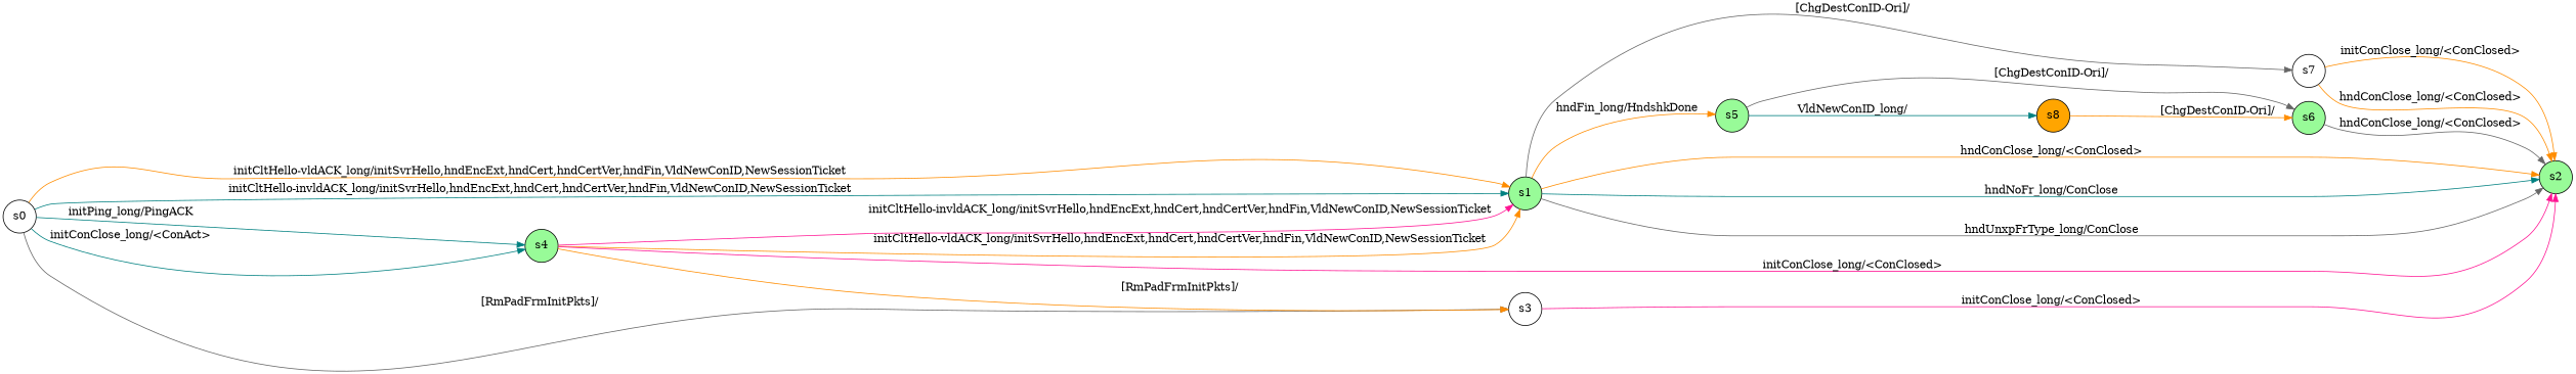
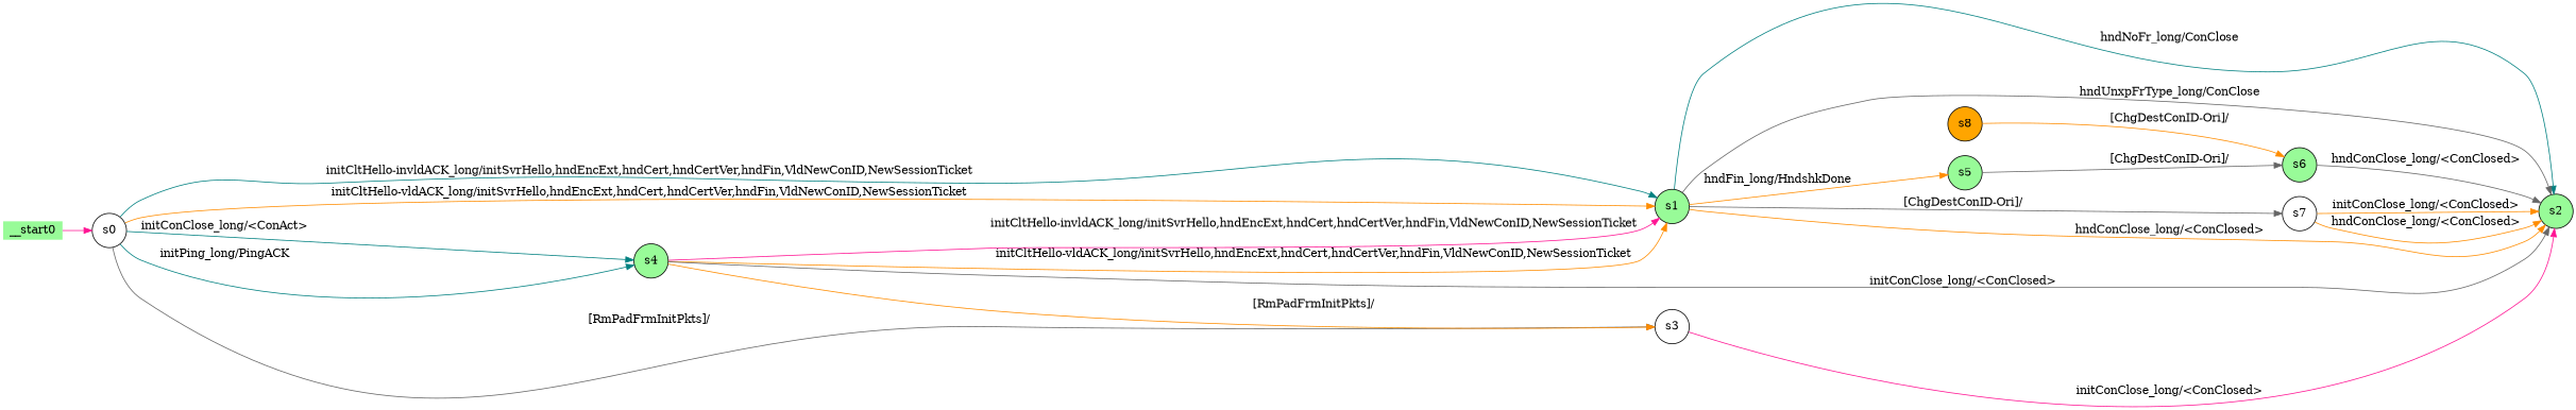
  digraph {
    rankdir=LR
    node [fillcolor=palegreen shape=circle style=filled]
    edge [color=darkorange]
    n1 [fillcolor=white label=s0]
    n2 [label=s1]
    n3 [fillcolor=white label=s3]
    n4 [label=s4]
    n5 [label=s2]
    n6 [label=s5]
    n7 [fillcolor=white label=s7]
    n8 [label=s6]
    n9 [fillcolor=orange label=s8]
+   __start0 [height=0 shape=none width=0]
    n1 -> n2 [label="initCltHello-vldACK_long/initSvrHello,hndEncExt,hndCert,hndCertVer,hndFin,VldNewConID,NewSessionTicket "]
    n1 -> n2 [color=teal label="initCltHello-invldACK_long/initSvrHello,hndEncExt,hndCert,hndCertVer,hndFin,VldNewConID,NewSessionTicket "]
    n1 -> n3 [color=gray40 label="[RmPadFrmInitPkts]/ "]
    n1 -> n4 [color=teal label="initPing_long/PingACK "]
    n1 -> n4 [color=teal label="initConClose_long/<ConAct> "]
    n2 -> n5 [label="hndConClose_long/<ConClosed> "]
    n2 -> n5 [color=teal label="hndNoFr_long/ConClose "]
    n2 -> n5 [color=gray40 label="hndUnxpFrType_long/ConClose "]
    n2 -> n6 [label="hndFin_long/HndshkDone "]
    n2 -> n7 [color=gray40 label="[ChgDestConID-Ori]/ "]
    n3 -> n5 [color=deeppink label="initConClose_long/<ConClosed> "]
    n4 -> n2 [label="initCltHello-vldACK_long/initSvrHello,hndEncExt,hndCert,hndCertVer,hndFin,VldNewConID,NewSessionTicket "]
    n4 -> n2 [color=deeppink label="initCltHello-invldACK_long/initSvrHello,hndEncExt,hndCert,hndCertVer,hndFin,VldNewConID,NewSessionTicket "]
    n4 -> n3 [label="[RmPadFrmInitPkts]/ "]
-   n4 -> n5 [color=deeppink label="initConClose_long/<ConClosed> "]
+   n4 -> n5 [color=gray40 label="initConClose_long/<ConClosed> "]
    n6 -> n8 [color=gray40 label="[ChgDestConID-Ori]/ "]
-   n6 -> n9 [color=teal label="VldNewConID_long/ "]
    n7 -> n5 [label="initConClose_long/<ConClosed> "]
    n7 -> n5 [label="hndConClose_long/<ConClosed> "]
    n8 -> n5 [color=gray40 label="hndConClose_long/<ConClosed> "]
    n9 -> n8 [label="[ChgDestConID-Ori]/ "]
+   __start0 -> n1 [color=deeppink]
  }
